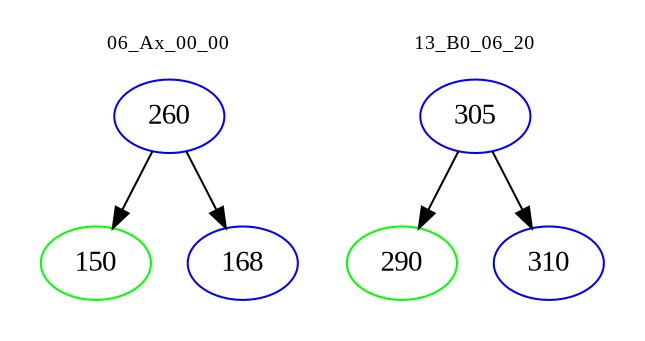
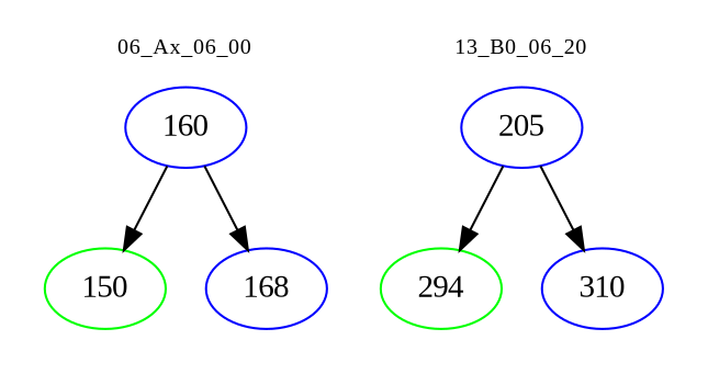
  digraph {
    fontname="Liberation Serif"
    node [color=blue fontname="Liberation Serif"]
    edge [color=black fontname="Liberation Serif"]
-   n1 [label=260]
+   n1 [label=160]
    n2 [color=green label=150]
    n3 [label=168]
-   n4 [label=305]
-   n5 [color=green label=290]
+   n4 [label=205]
+   n5 [color=green label=294]
    n6 [label=310]
    subgraph cluster_1 {
      color=white
      fontsize=10
-     label="06_Ax_00_00"
+     label="06_Ax_06_00"
      n1
      n2
      n3
    }
    subgraph cluster_2 {
      color=white
      fontsize=10
      label="13_B0_06_20"
      n4
      n5
      n6
    }
    n1 -> n2
    n1 -> n3
    n4 -> n5
    n4 -> n6
  }
